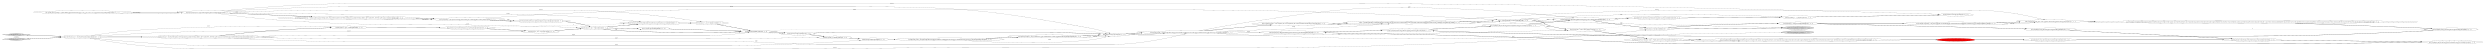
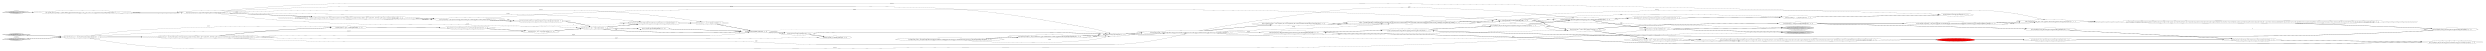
  digraph {
    fontname="Liberation Sans"
    rankdir=LR
    node [fillcolor=white fontname="Liberation Sans" shape=ellipse style=filled]
    edge [fontname="Liberation Sans" style=bold]
    n1 [fillcolor=lightgray label="testRestoreShard['1', '0', '0']" shape=diamond]
    n2 [label="final IndexShard source = newStartedShard(true)@@@3@@@['1', '1', '0']"]
-   n3 [label="flushShard(source)@@@14@@@['1', '1', '0']"]
    n4 [label="closeShard(source,false)@@@48@@@['1', '1', '0']"]
    n5 [label="IndexShard target = newStartedShard(true,Settings.builder().put(IndexSettings.INDEX_SOFT_DELETES_SETTING.getKey(),source.indexSettings().isSoftDeleteEnabled()).build())@@@4@@@['1', '1', '0']"]
    n6 [label="indexDoc(source,\"_doc\",\"0\")@@@5@@@['1', '1', '0']"]
    n7 [label="indexDoc(source,\"_doc\",\"2\")@@@7@@@['1', '1', '0']"]
    n8 [label="source.refresh(\"test\")@@@12@@@['1', '1', '1']"]
    n9 [label="flushShard(source)@@@14@@@['1', '1', '1']"]
    n10 [label="assertDocs(target,\"1\")@@@13@@@['1', '1', '0']"]
    n11 [label="ShardRouting routing = ShardRoutingHelper.initWithSameId(target.routingEntry(),RecoverySource.ExistingStoreRecoverySource.INSTANCE)@@@15@@@['1', '1', '1']"]
    n12 [label="Store sourceStore = source.store()@@@19@@@['1', '1', '1']"]
    n13 [label="IndexShardTestCase.updateRoutingEntry(target,routing.moveToStarted())@@@44@@@['1', '1', '0']"]
    n14 [label="assertThat(target.seqNoStats().getMaxSeqNo(),equalTo(2L))@@@41@@@['1', '1', '1']"]
    n15 [label="assertThat(target.seqNoStats().getGlobalCheckpoint(),equalTo(0L))@@@42@@@['1', '1', '1']"]
    n16 [label="IndexShardTestCase.updateRoutingEntry(target,routing.moveToStarted())@@@43@@@['1', '1', '1']"]
    n17 [fillcolor=lightgray label="closeShards(target)@@@49@@@['1', '1', '0']"]
    n18 [label="final Snapshot snapshot = new Snapshot(\"foo\",new SnapshotId(\"bar\",UUIDs.randomBase64UUID()))@@@16@@@['1', '1', '1']"]
    n19 [label="routing = ShardRoutingHelper.newWithRestoreSource(routing,new RecoverySource.SnapshotRecoverySource(UUIDs.randomBase64UUID(),snapshot,Version.CURRENT,\"test\"))@@@17@@@['1', '1', '1']"]
    n20 [label="assertThat(target.seqNoStats().getGlobalCheckpoint(),equalTo(0L))@@@44@@@['0', '0', '1']"]
    n21 [label="target.markAsRecovering(\"store\",new RecoveryState(routing,localNode,null))@@@22@@@['0', '0', '1']"]
    n22 [label="target = reinitShard(target,routing)@@@18@@@['1', '1', '1']"]
+   n23 [fillcolor=lightgray label="testRestoreShard['0', '0', '1']" shape=diamond]
    n24 [label="final Settings sourceSettings = Settings.builder().put(IndexSettings.INDEX_SOFT_DELETES_SETTING.getKey(),true).build()@@@3@@@['0', '0', '1']"]
    n25 [label="final IndexShard source = newStartedShard(true,sourceSettings)@@@4@@@['0', '0', '1']"]
    n26 [label="assertThat(target.seqNoStats().getMaxSeqNo(),equalTo(2L))@@@42@@@['1', '1', '0']"]
    n27 [label="assertThat(target.seqNoStats().getGlobalCheckpoint(),equalTo(0L))@@@43@@@['1', '1', '0']"]
    n28 [label="ShardRouting routing = ShardRoutingHelper.initWithSameId(target.routingEntry(),RecoverySource.ExistingStoreRecoverySource.INSTANCE)@@@15@@@['1', '1', '0']"]
    n29 [label="final Snapshot snapshot = new Snapshot(\"foo\",new SnapshotId(\"bar\",UUIDs.randomBase64UUID()))@@@16@@@['1', '1', '0']"]
    n30 [label="source.refresh(\"test\")@@@9@@@['1', '1', '0']"]
    n31 [label="randomBoolean()@@@11@@@['1', '1', '1']" shape=diamond]
    n32 [label="final PlainActionFuture<Boolean> future = PlainActionFuture.newFuture()@@@23@@@['0', '1', '0']"]
    n33 [label="Store targetStore = target.store()@@@20@@@['1', '0', '1']"]
    n34 [label="assertTrue(target.restoreFromRepository(new RestoreOnlyRepository(\"test\"){@Override public void restoreShard(Store store,SnapshotId snapshotId,IndexId indexId,ShardId snapshotShardId,RecoveryState recoveryState){try {cleanLuceneIndex(targetStore.directory())for (String file : sourceStore.directory().listAll()){if (file.equals(\"write.lock\") || file.startsWith(\"extra\")) {continue}targetStore.directory().copyFrom(sourceStore.directory(),file,file,IOContext.DEFAULT)}}catch (Exception ex) }}))@@@23@@@['0', '0', '1']"]
    n35 [label="assertThat(target.getLocalCheckpoint(),equalTo(0L))@@@40@@@['0', '0', '1']"]
    n36 [label="assertDocs(target,\"0\",\"2\")@@@45@@@['0', '0', '1']"]
    n37 [fillcolor=lightgray label="closeShards(target)@@@47@@@['0', '0', '1']"]
    n38 [label="EngineTestCase.generateNewSeqNo(IndexShardTestCase.getEngine(source))@@@9@@@['0', '0', '1']"]
    n39 [label="indexDoc(source,\"_doc\",\"2\")@@@10@@@['0', '0', '1']"]
    n40 [label="target.restoreFromRepository(new RestoreOnlyRepository(\"test\"){@Override public void restoreShard(Store store,SnapshotId snapshotId,IndexId indexId,ShardId snapshotShardId,RecoveryState recoveryState,ActionListener<Void> listener){ActionListener.completeWith(listener,null)}},future)@@@24@@@['0', '1', '0']"]
    n41 [fillcolor=red label="assertTrue(future.actionGet())@@@40@@@['0', '1', '0']"]
    n42 [label="DiscoveryNode localNode = new DiscoveryNode(\"foo\",buildNewFakeTransportAddress(),emptyMap(),emptySet(),Version.CURRENT)@@@21@@@['0', '0', '1']"]
    n43 [label="assertThat(target.getLocalCheckpoint(),equalTo(2L))@@@41@@@['0', '1', '0']"]
    n44 [label="EngineTestCase.generateNewSeqNo(source.getEngine())@@@6@@@['1', '1', '0']"]
    n45 [label="indexDoc(source,\"_doc\",\"0\")@@@8@@@['1', '1', '1']"]
    n46 [label="assertThat(IndexShardTestCase.getEngine(target),instanceOf())@@@7@@@['0', '0', '1']"]
    n47 [label="assertThat(target.getLocalCheckpoint(),equalTo(2L))@@@40@@@['1', '0', '0']"]
    n48 [label="closeShard(source,false)@@@46@@@['0', '0', '1']"]
    n49 [label="final Settings targetSettings = Settings.builder().put(CcrSettings.CCR_FOLLOWING_INDEX_SETTING.getKey(),true).put(IndexSettings.INDEX_SOFT_DELETES_SETTING.getKey(),true).build()@@@5@@@['0', '0', '1']"]
    n50 [label="IndexShard target = newStartedShard(true,targetSettings,new FollowingEngineFactory())@@@6@@@['0', '0', '1']"]
    n51 [fillcolor=lightgray label="testRestoreShard['0', '1', '0']" shape=diamond]
    n1 -> n2
-   n2 -> n3 [label=source style=solid]
    n2 -> n4 [label=source style=solid]
    n2 -> n5
    n2 -> n6 [label=source style=solid]
    n2 -> n7 [label=source style=solid]
-   n3 -> n28
-   n4 -> n33
+   n4 -> n17
    n4 -> n37
    n5 -> n6
    n5 -> n10 [label=target style=solid]
    n5 -> n11 [label=target style=solid]
    n5 -> n31 [label=target style=solid]
    n6 -> n44
    n7 -> n45
    n8 -> n9
    n8 -> n10
    n9 -> n11 [label=routing style=solid]
    n9 -> n11
    n9 -> n12 [label=future style=solid]
-   n10 -> n3
    n11 -> n13 [label=target style=solid]
    n11 -> n16 [label=target style=solid]
    n11 -> n17 [label=target style=solid]
    n11 -> n18
    n11 -> n19 [label=routing style=solid]
    n12 -> n32
-   n12 -> n33 [style=dotted]
+   n12 -> n33
    n13 -> n14
    n14 -> n15
    n15 -> n16
    n16 -> n4
    n16 -> n20
    n18 -> n19
    n18 -> n19 [label=snapshot style=solid]
    n19 -> n21 [label=routing style=solid]
    n19 -> n22
    n19 -> n22 [label=routing style=solid]
    n20 -> n36
    n21 -> n34
    n22 -> n12
    n22 -> n12 [label=localNode style=solid]
    n22 -> n16 [label=target style=solid]
    n22 -> n36 [label=target style=solid]
    n22 -> n37 [label=target style=solid]
+   n23 -> n24
    n24 -> n25 [label=sourceSettings style=solid]
    n24 -> n25
    n25 -> n9 [label=source style=solid]
    n25 -> n38 [label=source style=solid]
    n25 -> n39 [label=source style=solid]
    n25 -> n45 [label=source style=solid]
    n25 -> n48 [label=source style=solid]
    n25 -> n49
    n26 -> n27
    n27 -> n13
    n28 -> n9 [label=routing style=solid]
    n28 -> n29
    n29 -> n9
    n29 -> n9 [label=snapshot style=solid]
    n30 -> n31
    n31 -> n8 [label=true style=dotted]
    n31 -> n8
    n31 -> n9 [style=dashed]
    n32 -> n40
    n32 -> n40 [label=future style=solid]
    n33 -> n42
    n33 -> n47
    n34 -> n35
    n35 -> n14
    n36 -> n48
    n38 -> n39
    n39 -> n31
    n40 -> n41
    n41 -> n43
    n42 -> n21
    n42 -> n21 [label=localNode style=solid]
    n43 -> n26
    n44 -> n7
    n44 -> n38 [label=0 style=dashed]
    n45 -> n30
    n45 -> n30 [label=true style=dotted]
    n45 -> n31
    n45 -> n38
    n46 -> n45
    n47 -> n26
    n47 -> n35 [label=0 style=dashed]
    n49 -> n50 [label=targetSettings style=solid]
    n49 -> n50
    n50 -> n22 [label=target style=solid]
    n50 -> n46
    n50 -> n46 [label=target style=solid]
    n51 -> n2
  }
